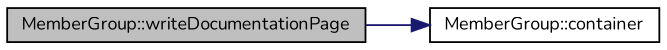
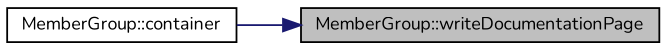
  digraph {
    rankdir=LR
    fontname=Nunito
    node [color=black fontname=Nunito fontsize=10 shape=record style=filled]
    n1 [fillcolor=grey75 fontcolor=black height=0.2 label="MemberGroup::writeDocumentationPage" width=0.4]
    n2 [fillcolor=white height=0.2 label="MemberGroup::container" width=0.4]
-   n1 -> n2 [color=midnightblue fontname=Nunito fontsize=10 labelfontname=Helvetica labelfontsize=10 style=solid]
+   n2 -> n1 [color=midnightblue fontname=Nunito fontsize=10 labelfontname=Helvetica labelfontsize=10 style=solid]
  }
